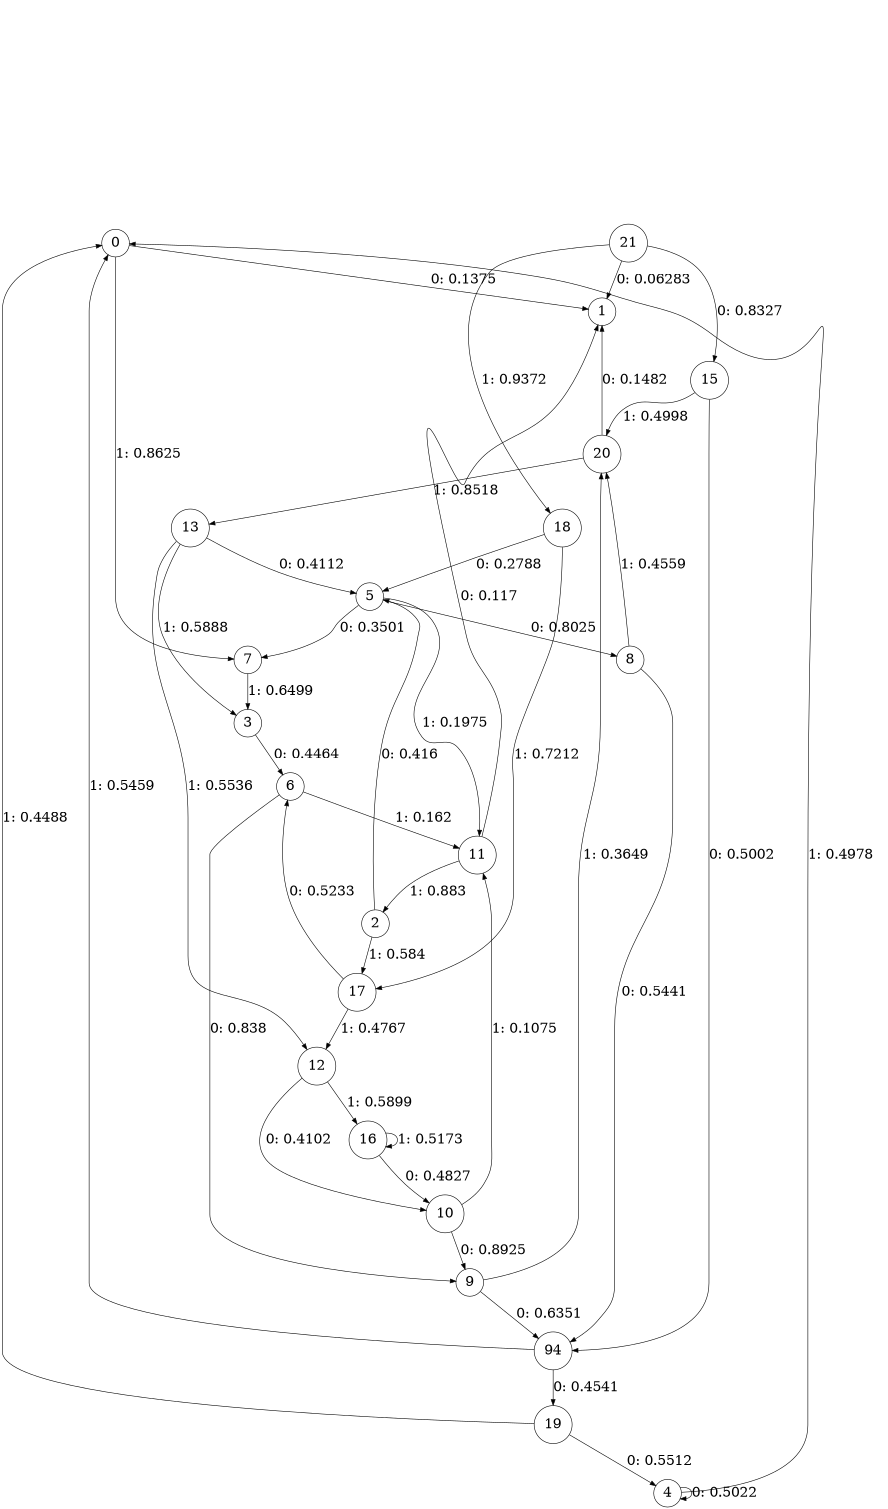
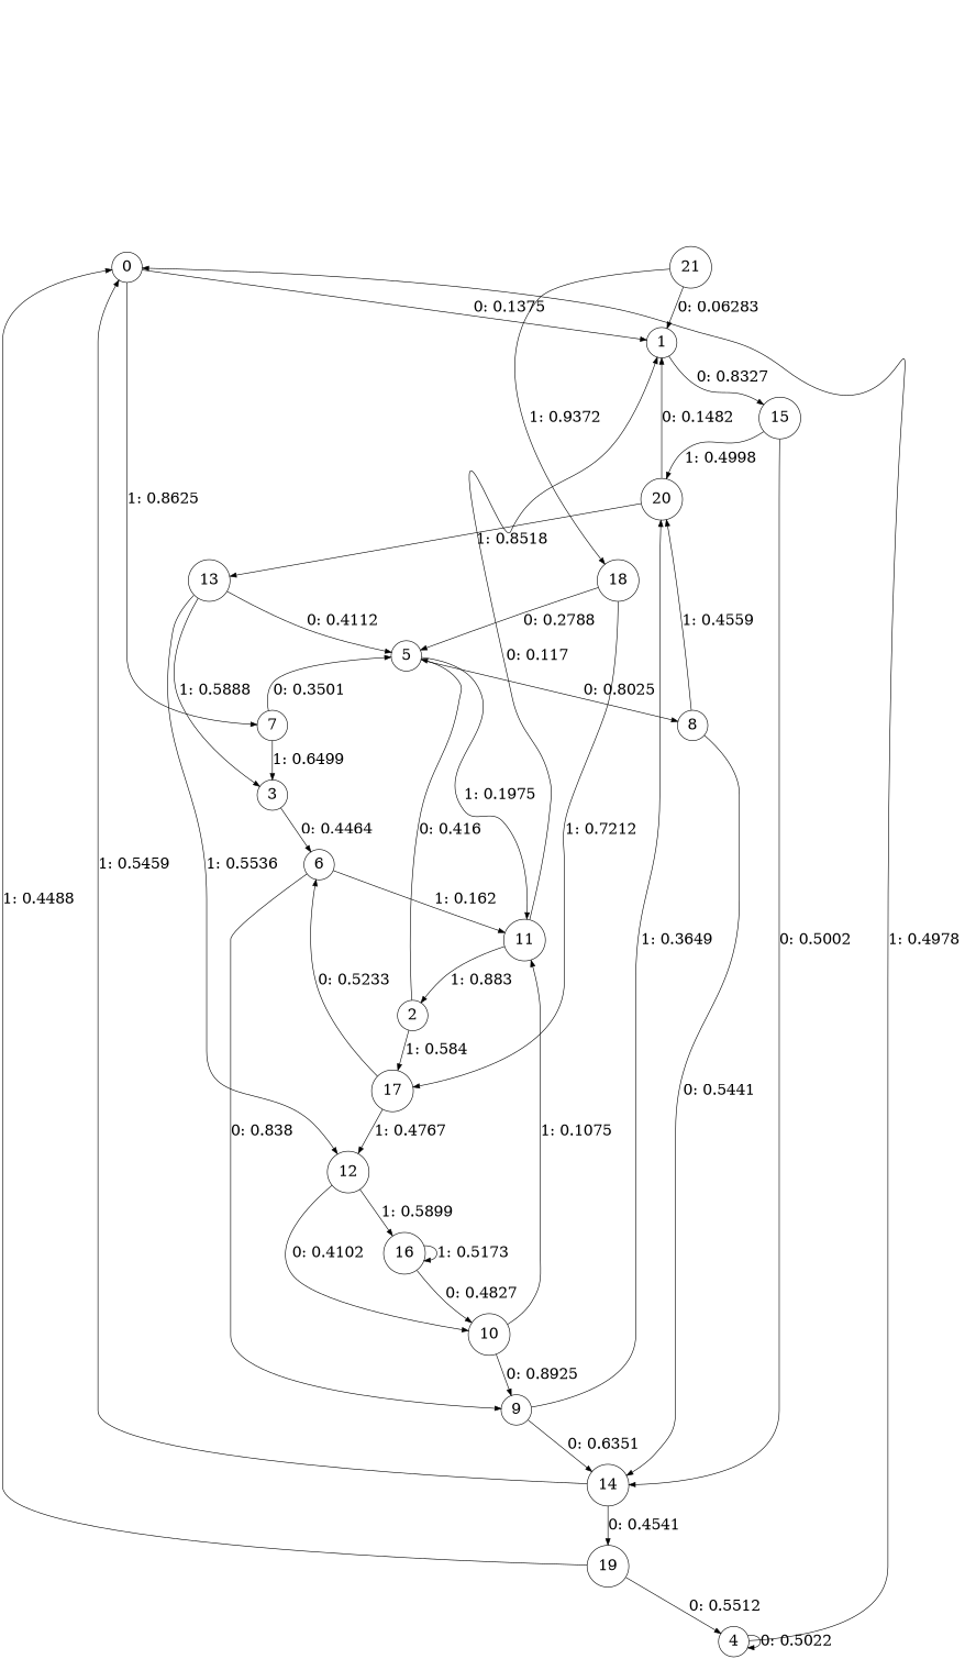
  digraph {
    node [fontsize=24 shape=circle]
    edge [fontsize=24]
    0
    1
    7
    15
    5
    3
-   14 [label=94]
+   14
    20
    21
    18
    8
    11
    6
    19
    13
    17
    2
    12
    9
    10
    16
    4
    0 -> 1 [label="0: 0.1375   "]
    0 -> 7 [label="1: 0.8625   "]
-   21 -> 15 [label="0: 0.8327   "]
-   5 -> 7 [label="0: 0.3501   "]
+   1 -> 15 [label="0: 0.8327   "]
+   7 -> 5 [label="0: 0.3501   "]
    7 -> 3 [label="1: 0.6499   "]
    15 -> 14 [label="0: 0.5002   "]
    15 -> 20 [label="1: 0.4998   "]
    5 -> 8 [label="0: 0.8025   "]
    5 -> 11 [label="1: 0.1975   "]
    3 -> 6 [label="0: 0.4464   "]
    14 -> 0 [label="1: 0.5459   "]
    14 -> 19 [label="0: 0.4541   "]
    20 -> 1 [label="0: 0.1482   "]
    20 -> 13 [label="1: 0.8518   "]
    21 -> 1 [label="0: 0.06283  "]
    21 -> 18 [label="1: 0.9372   "]
    18 -> 5 [label="0: 0.2788   "]
    18 -> 17 [label="1: 0.7212   "]
    8 -> 14 [label="0: 0.5441   "]
    8 -> 20 [label="1: 0.4559   "]
    11 -> 1 [label="0: 0.117    "]
    11 -> 2 [label="1: 0.883    "]
    6 -> 11 [label="1: 0.162    "]
    6 -> 9 [label="0: 0.838    "]
    19 -> 0 [label="1: 0.4488   "]
    19 -> 4 [label="0: 0.5512   "]
    13 -> 5 [label="0: 0.4112   "]
    13 -> 3 [label="1: 0.5888   "]
    13 -> 12 [label="1: 0.5536   "]
    17 -> 6 [label="0: 0.5233   "]
    17 -> 12 [label="1: 0.4767   "]
    2 -> 5 [label="0: 0.416    "]
    2 -> 17 [label="1: 0.584    "]
    12 -> 10 [label="0: 0.4102   "]
    12 -> 16 [label="1: 0.5899   "]
    9 -> 14 [label="0: 0.6351   "]
    9 -> 20 [label="1: 0.3649   "]
    10 -> 11 [label="1: 0.1075   "]
    10 -> 9 [label="0: 0.8925   "]
    16 -> 10 [label="0: 0.4827   "]
    16 -> 16 [label="1: 0.5173   "]
    4 -> 0 [label="1: 0.4978   "]
    4 -> 4 [label="0: 0.5022   "]
  }
